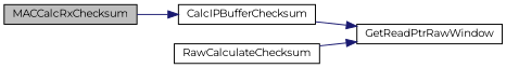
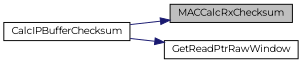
  digraph {
    fontname=Montserrat
    rankdir=LR
    node [color=black fillcolor=white fontname=Montserrat fontsize=10 shape=record style=filled]
    edge [color=midnightblue fontname=Montserrat fontsize=10 labelfontname=Helvetica labelfontsize=10 style=solid]
    n1 [fillcolor=grey75 fontcolor=black height=0.2 label=MACCalcRxChecksum width=0.4]
    n2 [height=0.2 label=CalcIPBufferChecksum width=0.4]
    n3 [height=0.2 label=GetReadPtrRawWindow width=0.4]
-   n4 [height=0.2 label=RawCalculateChecksum width=0.4]
-   n1 -> n2
+   n2 -> n1
    n2 -> n3
-   n4 -> n3
  }
